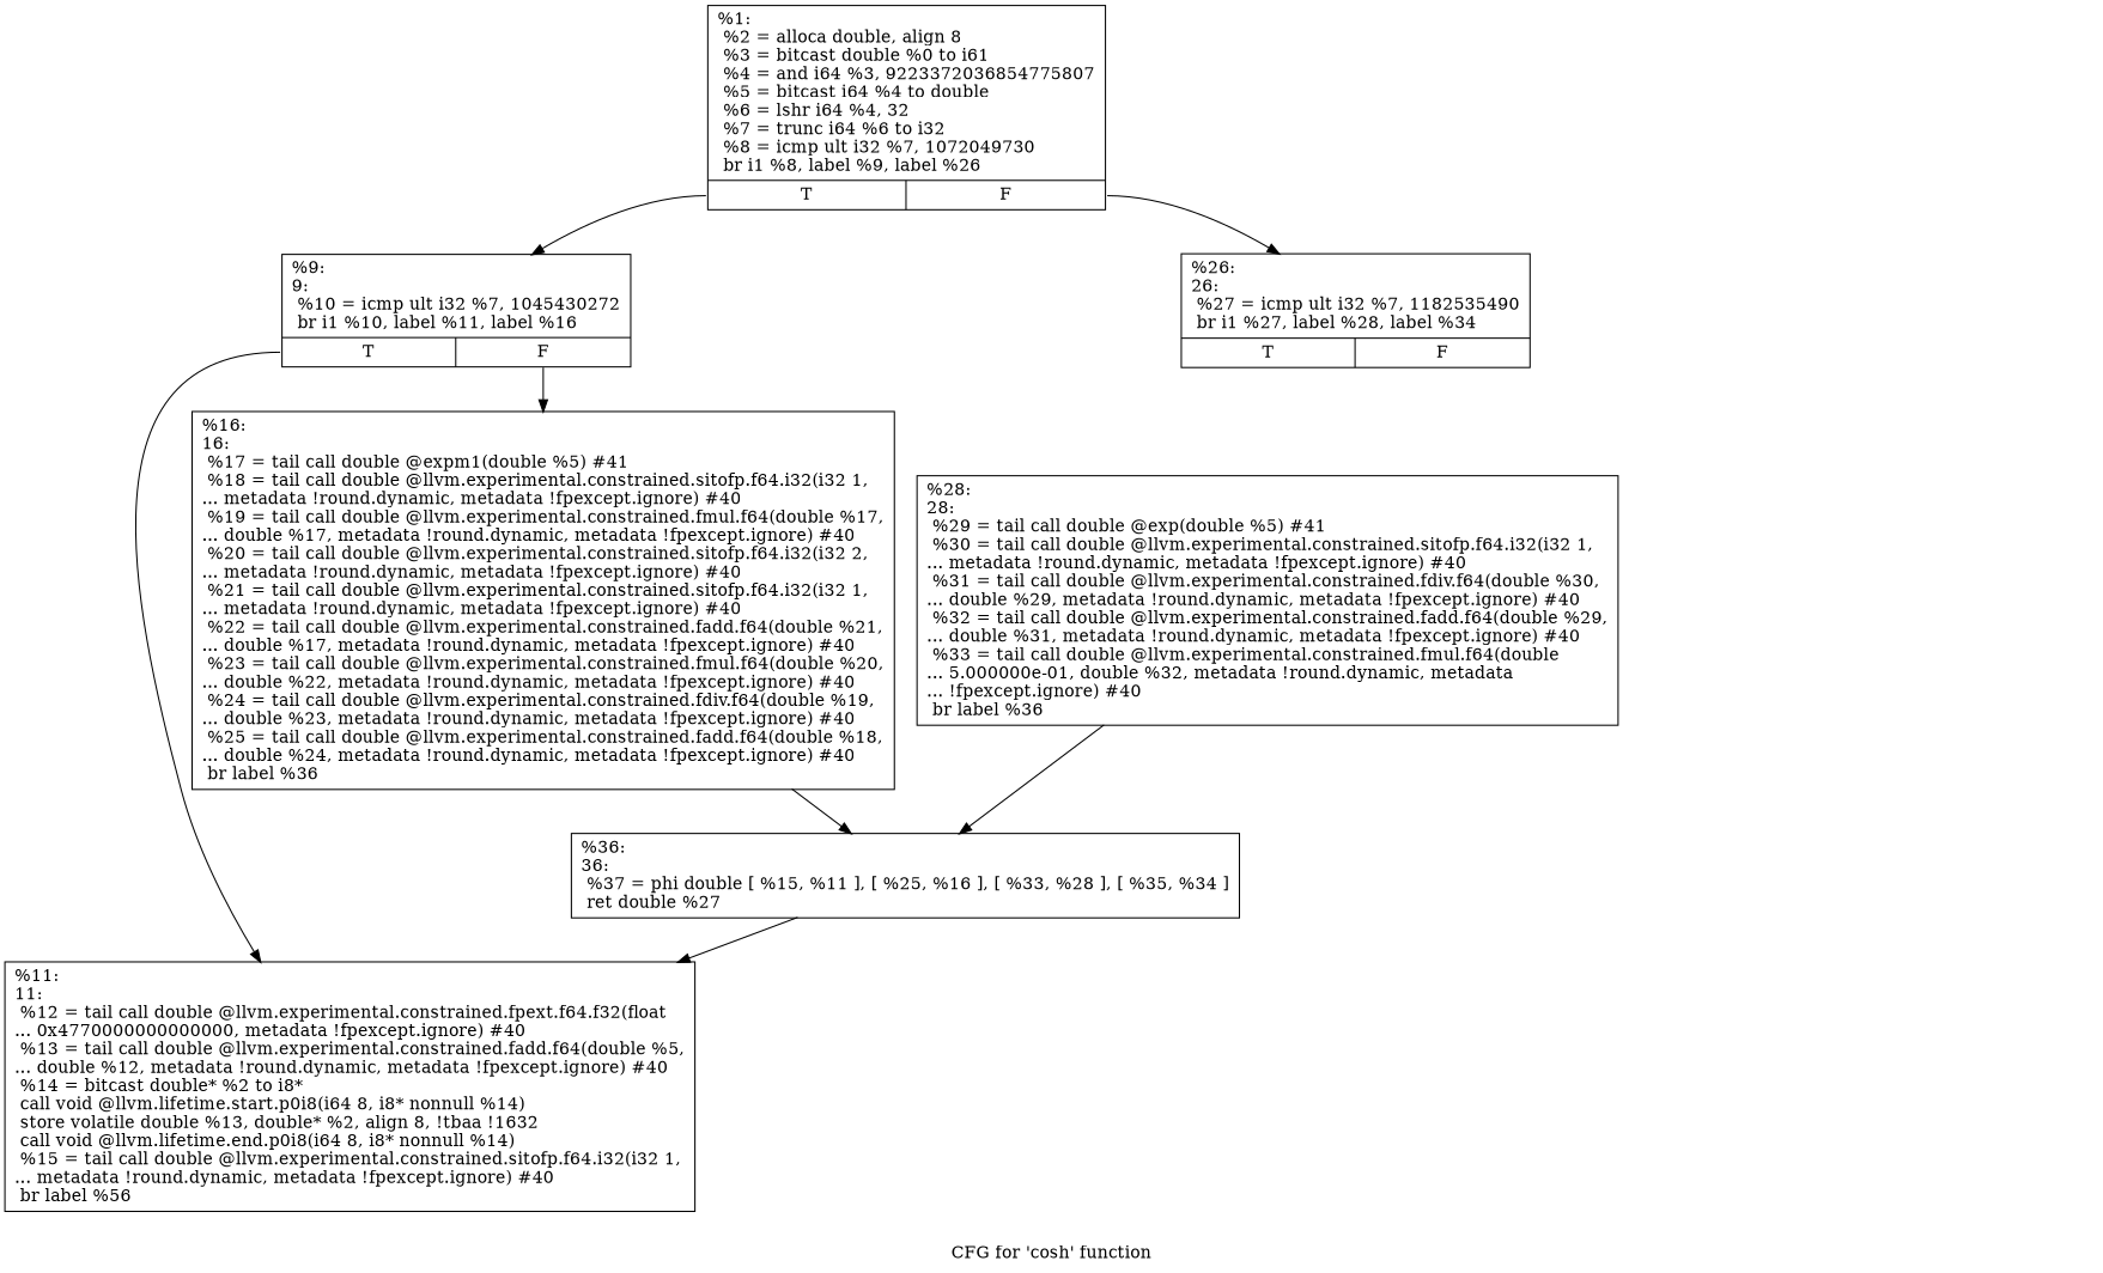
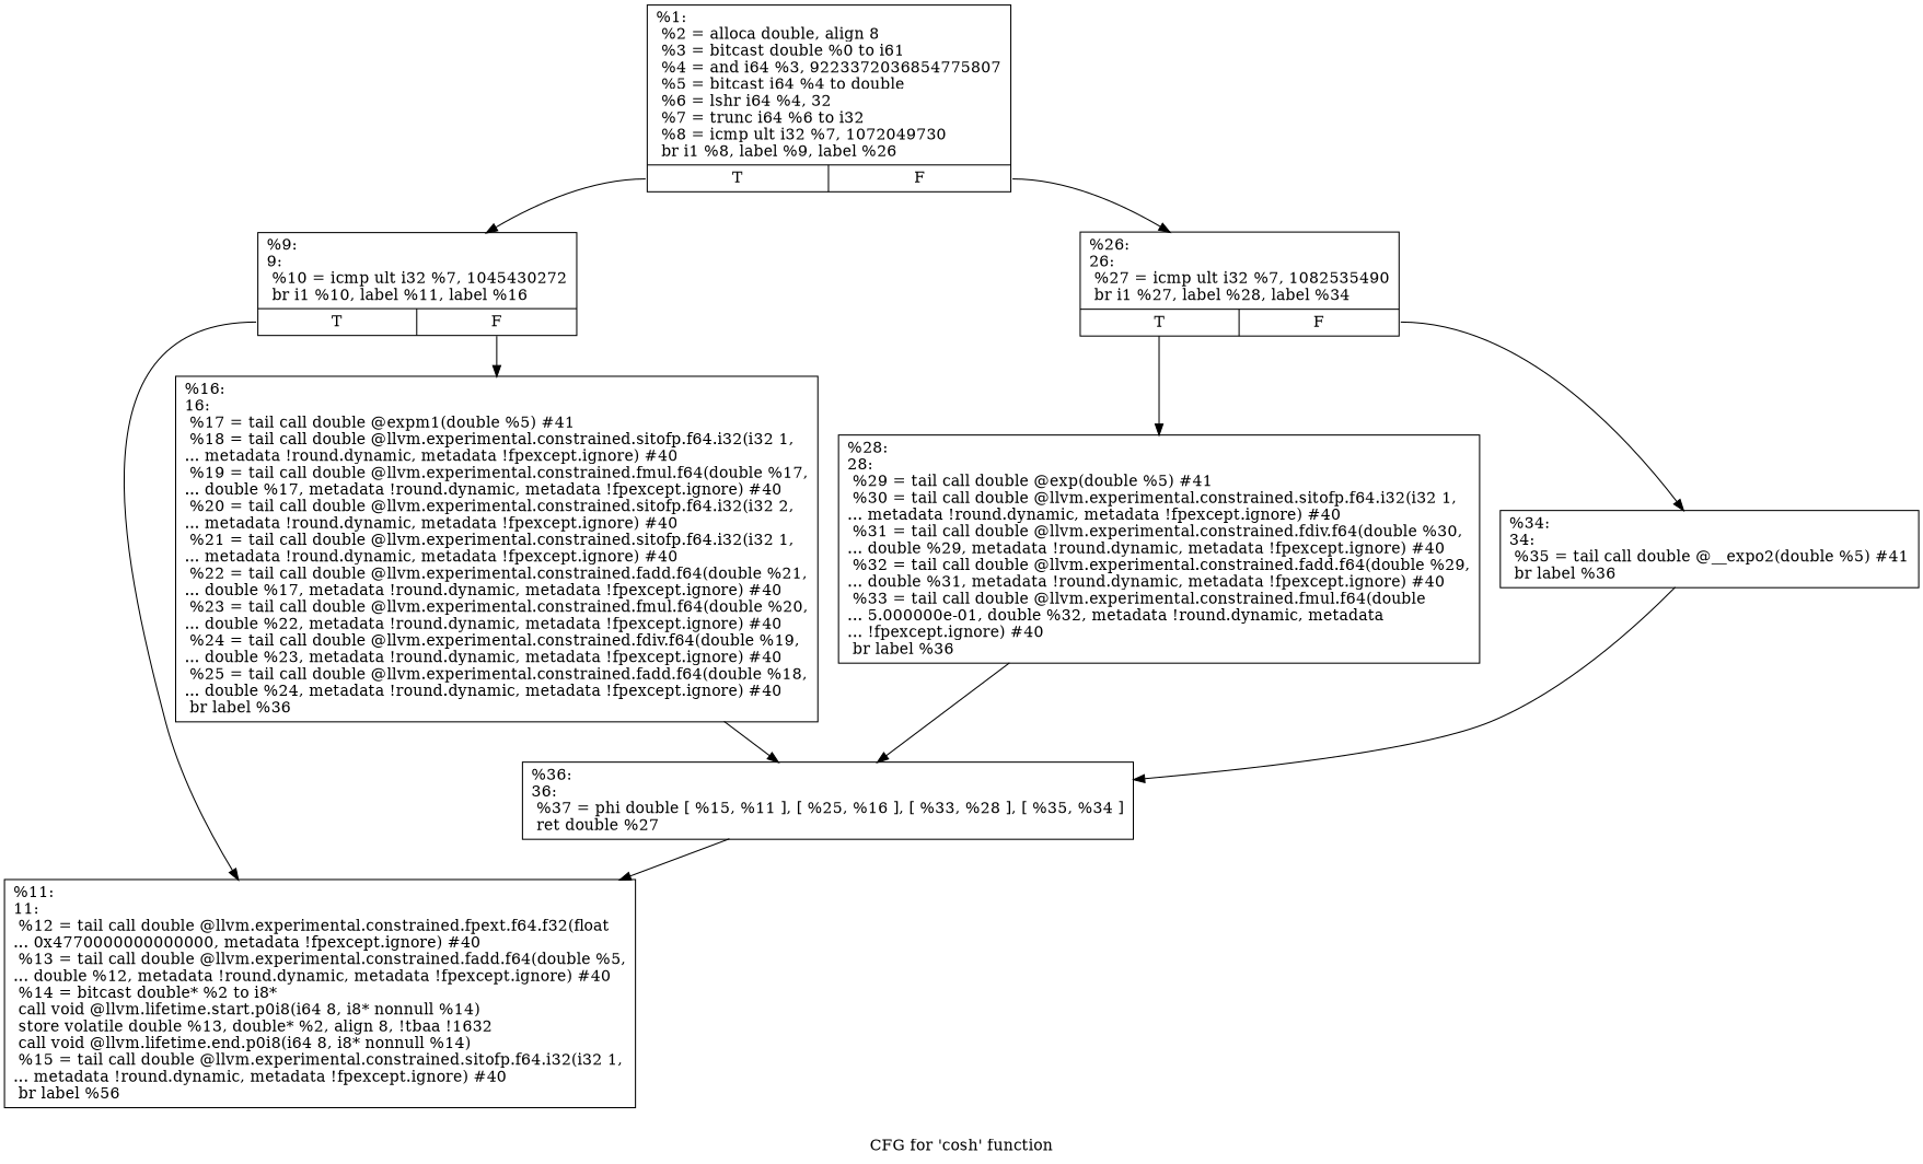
  digraph {
    label="CFG for 'cosh' function"
    node [shape=record]
    n1 [label="{%1:\l  %2 = alloca double, align 8\l  %3 = bitcast double %0 to i61\l  %4 = and i64 %3, 9223372036854775807\l  %5 = bitcast i64 %4 to double\l  %6 = lshr i64 %4, 32\l  %7 = trunc i64 %6 to i32\l  %8 = icmp ult i32 %7, 1072049730\l  br i1 %8, label %9, label %26\l|{<s0>T|<s1>F}}"]
    n2 [label="{%9:\l9:                                                \l  %10 = icmp ult i32 %7, 1045430272\l  br i1 %10, label %11, label %16\l|{<s0>T|<s1>F}}"]
-   n3 [label="{%26:\l26:                                               \l  %27 = icmp ult i32 %7, 1182535490\l  br i1 %27, label %28, label %34\l|{<s0>T|<s1>F}}"]
+   n3 [label="{%26:\l26:                                               \l  %27 = icmp ult i32 %7, 1082535490\l  br i1 %27, label %28, label %34\l|{<s0>T|<s1>F}}"]
    n4 [label="{%11:\l11:                                               \l  %12 = tail call double @llvm.experimental.constrained.fpext.f64.f32(float\l... 0x4770000000000000, metadata !fpexcept.ignore) #40\l  %13 = tail call double @llvm.experimental.constrained.fadd.f64(double %5,\l... double %12, metadata !round.dynamic, metadata !fpexcept.ignore) #40\l  %14 = bitcast double* %2 to i8*\l  call void @llvm.lifetime.start.p0i8(i64 8, i8* nonnull %14)\l  store volatile double %13, double* %2, align 8, !tbaa !1632\l  call void @llvm.lifetime.end.p0i8(i64 8, i8* nonnull %14)\l  %15 = tail call double @llvm.experimental.constrained.sitofp.f64.i32(i32 1,\l... metadata !round.dynamic, metadata !fpexcept.ignore) #40\l  br label %56\l}"]
    n5 [label="{%16:\l16:                                               \l  %17 = tail call double @expm1(double %5) #41\l  %18 = tail call double @llvm.experimental.constrained.sitofp.f64.i32(i32 1,\l... metadata !round.dynamic, metadata !fpexcept.ignore) #40\l  %19 = tail call double @llvm.experimental.constrained.fmul.f64(double %17,\l... double %17, metadata !round.dynamic, metadata !fpexcept.ignore) #40\l  %20 = tail call double @llvm.experimental.constrained.sitofp.f64.i32(i32 2,\l... metadata !round.dynamic, metadata !fpexcept.ignore) #40\l  %21 = tail call double @llvm.experimental.constrained.sitofp.f64.i32(i32 1,\l... metadata !round.dynamic, metadata !fpexcept.ignore) #40\l  %22 = tail call double @llvm.experimental.constrained.fadd.f64(double %21,\l... double %17, metadata !round.dynamic, metadata !fpexcept.ignore) #40\l  %23 = tail call double @llvm.experimental.constrained.fmul.f64(double %20,\l... double %22, metadata !round.dynamic, metadata !fpexcept.ignore) #40\l  %24 = tail call double @llvm.experimental.constrained.fdiv.f64(double %19,\l... double %23, metadata !round.dynamic, metadata !fpexcept.ignore) #40\l  %25 = tail call double @llvm.experimental.constrained.fadd.f64(double %18,\l... double %24, metadata !round.dynamic, metadata !fpexcept.ignore) #40\l  br label %36\l}"]
    n6 [label="{%28:\l28:                                               \l  %29 = tail call double @exp(double %5) #41\l  %30 = tail call double @llvm.experimental.constrained.sitofp.f64.i32(i32 1,\l... metadata !round.dynamic, metadata !fpexcept.ignore) #40\l  %31 = tail call double @llvm.experimental.constrained.fdiv.f64(double %30,\l... double %29, metadata !round.dynamic, metadata !fpexcept.ignore) #40\l  %32 = tail call double @llvm.experimental.constrained.fadd.f64(double %29,\l... double %31, metadata !round.dynamic, metadata !fpexcept.ignore) #40\l  %33 = tail call double @llvm.experimental.constrained.fmul.f64(double\l... 5.000000e-01, double %32, metadata !round.dynamic, metadata\l... !fpexcept.ignore) #40\l  br label %36\l}"]
+   n7 [label="{%34:\l34:                                               \l  %35 = tail call double @__expo2(double %5) #41\l  br label %36\l}"]
    n8 [label="{%36:\l36:                                               \l  %37 = phi double [ %15, %11 ], [ %25, %16 ], [ %33, %28 ], [ %35, %34 ]\l  ret double %27\l}"]
    n1 -> n2 [tailport=s0]
    n1 -> n3 [tailport=s1]
    n2 -> n4 [tailport=s0]
    n2 -> n5 [tailport=s1]
+   n3 -> n6 [tailport=s0]
+   n3 -> n7 [tailport=s1]
    n5 -> n8
    n6 -> n8
+   n7 -> n8
    n8 -> n4
  }
